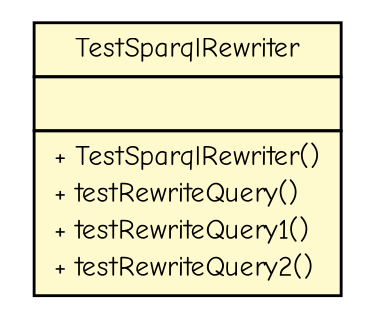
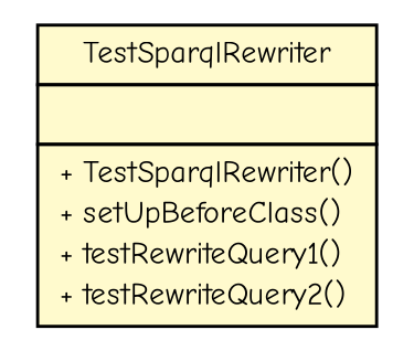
  digraph {
    nodesep=0.25
    ranksep=0.5
    fontname="Comic Neue"
-   n1 [fontcolor=black fontname="Comic Neue" fontsize=10.0 label=<<table title="de.tud.plt.r43ples.test.TestSparqlRewriter" border="0" cellborder="1" cellspacing="0" cellpadding="2" port="p" bgcolor="lemonChiffon" href="./TestSparqlRewriter.html"> 		<tr><td><table border="0" cellspacing="0" cellpadding="1"> <tr><td align="center" balign="center"> TestSparqlRewriter </td></tr> 		</table></td></tr> 		<tr><td><table border="0" cellspacing="0" cellpadding="1"> <tr><td align="left" balign="left">  </td></tr> 		</table></td></tr> 		<tr><td><table border="0" cellspacing="0" cellpadding="1"> <tr><td align="left" balign="left"> + TestSparqlRewriter() </td></tr> <tr><td align="left" balign="left"> + testRewriteQuery() </td></tr> <tr><td align="left" balign="left"> + testRewriteQuery1() </td></tr> <tr><td align="left" balign="left"> + testRewriteQuery2() </td></tr> 		</table></td></tr> 		</table>> shape=plaintext]
+   n1 [fontcolor=black fontname="Comic Neue" fontsize=10.0 label=<<table title="de.tud.plt.r43ples.test.TestSparqlRewriter" border="0" cellborder="1" cellspacing="0" cellpadding="2" port="p" bgcolor="lemonChiffon" href="./TestSparqlRewriter.html"> 		<tr><td><table border="0" cellspacing="0" cellpadding="1"> <tr><td align="center" balign="center"> TestSparqlRewriter </td></tr> 		</table></td></tr> 		<tr><td><table border="0" cellspacing="0" cellpadding="1"> <tr><td align="left" balign="left">  </td></tr> 		</table></td></tr> 		<tr><td><table border="0" cellspacing="0" cellpadding="1"> <tr><td align="left" balign="left"> + TestSparqlRewriter() </td></tr> <tr><td align="left" balign="left"> + setUpBeforeClass() </td></tr> <tr><td align="left" balign="left"> + testRewriteQuery1() </td></tr> <tr><td align="left" balign="left"> + testRewriteQuery2() </td></tr> 		</table></td></tr> 		</table>> shape=plaintext]
  }
